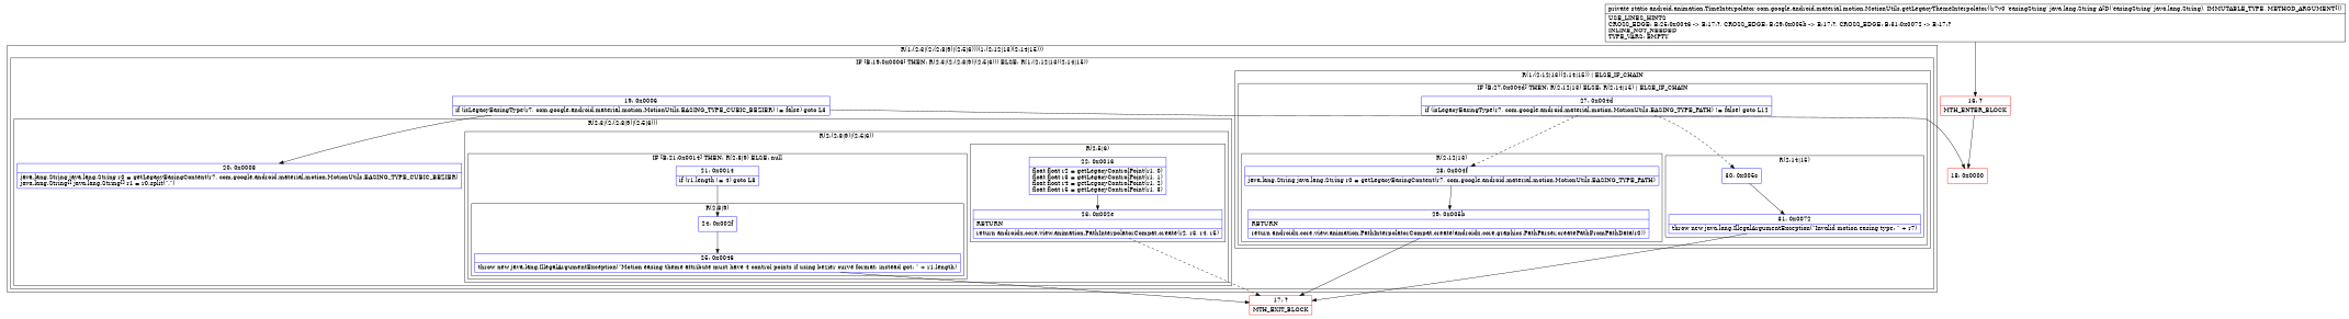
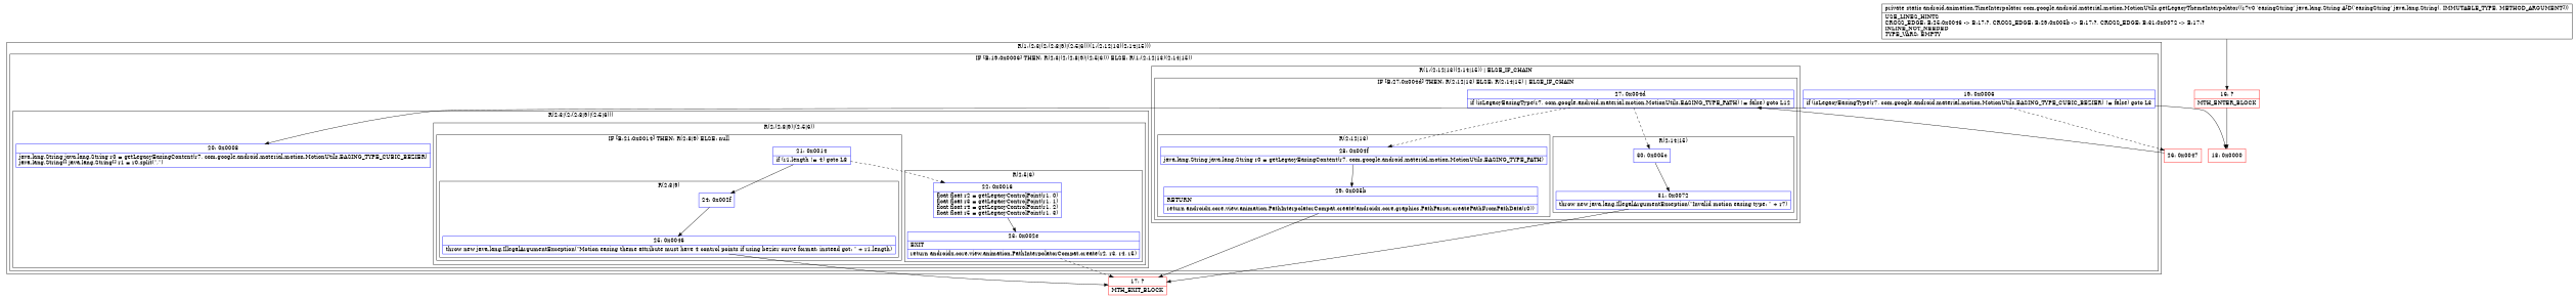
  digraph {
    node [color=blue shape=record]
    n1 [label="{24\:\ 0x002f}"]
    n2 [label="{25\:\ 0x0046|throw new java.lang.IllegalArgumentException(\"Motion easing theme attribute must have 4 control points if using bezier curve format; instead got: \" + r1.length)\l}"]
    n3 [label="{21\:\ 0x0014|if (r1.length != 4) goto L8\l}"]
    n4 [label="{22\:\ 0x0016|float float r2 = getLegacyControlPoint(r1, 0)\lfloat float r3 = getLegacyControlPoint(r1, 1)\lfloat float r4 = getLegacyControlPoint(r1, 2)\lfloat float r5 = getLegacyControlPoint(r1, 3)\l}"]
-   n5 [label="{23\:\ 0x002e|RETURN\l|return androidx.core.view.animation.PathInterpolatorCompat.create(r2, r3, r4, r5)\l}"]
+   n5 [label="{23\:\ 0x002e|EXIT\l|return androidx.core.view.animation.PathInterpolatorCompat.create(r2, r3, r4, r5)\l}"]
    n6 [label="{20\:\ 0x0008|java.lang.String java.lang.String r0 = getLegacyEasingContent(r7, com.google.android.material.motion.MotionUtils.EASING_TYPE_CUBIC_BEZIER)\ljava.lang.String[] java.lang.String[] r1 = r0.split(\",\")\l}"]
    n7 [label="{28\:\ 0x004f|java.lang.String java.lang.String r0 = getLegacyEasingContent(r7, com.google.android.material.motion.MotionUtils.EASING_TYPE_PATH)\l}"]
    n8 [label="{29\:\ 0x005b|RETURN\l|return androidx.core.view.animation.PathInterpolatorCompat.create(androidx.core.graphics.PathParser.createPathFromPathData(r0))\l}"]
    n9 [label="{30\:\ 0x005c}"]
    n10 [label="{31\:\ 0x0072|throw new java.lang.IllegalArgumentException(\"Invalid motion easing type: \" + r7)\l}"]
    n11 [label="{27\:\ 0x004d|if (isLegacyEasingType(r7, com.google.android.material.motion.MotionUtils.EASING_TYPE_PATH) != false) goto L12\l}"]
    n12 [label="{19\:\ 0x0006|if (isLegacyEasingType(r7, com.google.android.material.motion.MotionUtils.EASING_TYPE_CUBIC_BEZIER) != false) goto L3\l}"]
    n13 [color=red label="{17\:\ ?|MTH_EXIT_BLOCK\l}"]
+   n14 [color=red label="{26\:\ 0x0047}"]
    n15 [color=red label="{18\:\ 0x0000}"]
    n16 [color=red label="{16\:\ ?|MTH_ENTER_BLOCK\l}"]
    n17 [label="{private static android.animation.TimeInterpolator com.google.android.material.motion.MotionUtils.getLegacyThemeInterpolator((r7v0 'easingString' java.lang.String A[D('easingString' java.lang.String), IMMUTABLE_TYPE, METHOD_ARGUMENT]))  | USE_LINES_HINTS\lCROSS_EDGE: B:25:0x0046 \-\> B:17:?, CROSS_EDGE: B:29:0x005b \-\> B:17:?, CROSS_EDGE: B:31:0x0072 \-\> B:17:?\lINLINE_NOT_NEEDED\lTYPE_VARS: EMPTY\l}" color=""]
    subgraph cluster_1 {
      label="R(1:(2:3|(2:(2:8|9)|(2:5|6)))(1:(2:12|13)(2:14|15)))"
      subgraph cluster_2 {
        label="IF [B:19:0x0006] THEN: R(2:3|(2:(2:8|9)|(2:5|6))) ELSE: R(1:(2:12|13)(2:14|15))"
        n12
        subgraph cluster_3 {
          label="R(2:3|(2:(2:8|9)|(2:5|6)))"
          n6
          subgraph cluster_4 {
            label="R(2:(2:8|9)|(2:5|6))"
            subgraph cluster_5 {
              label="IF [B:21:0x0014] THEN: R(2:8|9) ELSE: null"
              n3
              subgraph cluster_6 {
                label="R(2:8|9)"
                n1
                n2
              }
            }
            subgraph cluster_7 {
              label="R(2:5|6)"
              n4
              n5
            }
          }
        }
        subgraph cluster_8 {
          label="R(1:(2:12|13)(2:14|15)) | ELSE_IF_CHAIN\l"
          subgraph cluster_9 {
            label="IF [B:27:0x004d] THEN: R(2:12|13) ELSE: R(2:14|15) | ELSE_IF_CHAIN\l"
            n11
            subgraph cluster_10 {
              label="R(2:12|13)"
              n7
              n8
            }
            subgraph cluster_11 {
              label="R(2:14|15)"
              n9
              n10
            }
          }
        }
      }
    }
    n1 -> n2
    n2 -> n13
    n3 -> n1
+   n3 -> n4 [style=dashed]
    n4 -> n5
    n5 -> n13 [style=dashed]
    n7 -> n8
    n8 -> n13
    n9 -> n10
    n10 -> n13
    n11 -> n7 [style=dashed]
    n11 -> n9 [style=dashed]
    n12 -> n6
+   n12 -> n14 [style=dashed]
    n12 -> n15
+   n14 -> n11
    n16 -> n15
    n17 -> n16
  }
